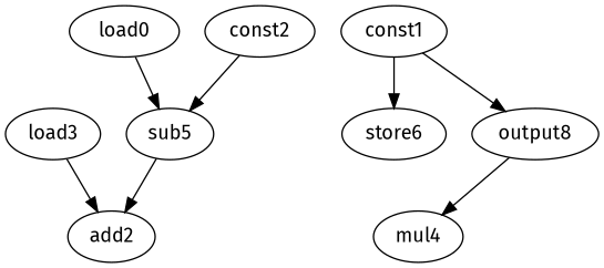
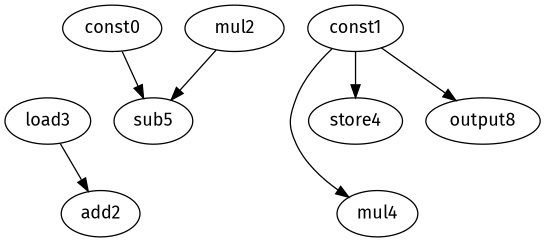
  digraph {
    fontname="Fira Sans"
    node [fontname="Fira Sans" opcode=const]
    edge [fontname="Fira Sans" operand=0]
    sub5 [opcode=sub]
-   const0 [label=load0]
+   const0
    load3 [opcode=load]
    n4 [label=add2 opcode=add]
    mul4 [opcode=mul]
    const1
-   store6 [opcode=store]
+   store6 [opcode=store label=store4]
    output8 [opcode=output]
-   const2
-   sub5 -> n4 [operand=1]
+   const2 [label=mul2]
    const0 -> sub5
    load3 -> n4
-   output8 -> mul4
+   const1 -> mul4
    const1 -> store6
    const1 -> output8
    const2 -> sub5 [operand=1]
  }
